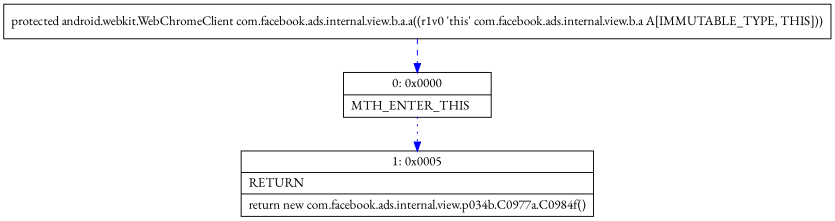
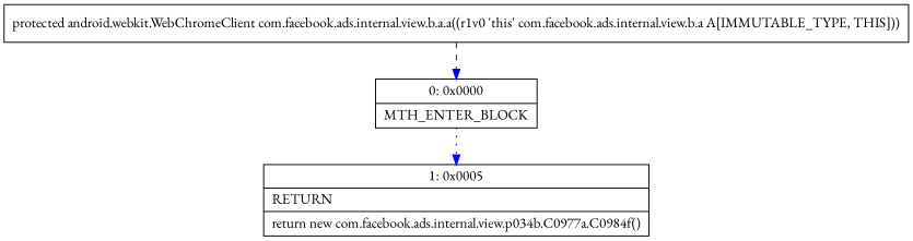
  digraph {
    fontname="EB Garamond"
    node [shape=record fontname="EB Garamond"]
    edge [color=blue fontname="EB Garamond"]
-   n1 [label="{0\:\ 0x0000|MTH_ENTER_THIS\l}"]
+   n1 [label="{0\:\ 0x0000|MTH_ENTER_BLOCK\l}"]
    n2 [label="{1\:\ 0x0005|RETURN\l|return new com.facebook.ads.internal.view.p034b.C0977a.C0984f()\l}"]
    n3 [label="{protected android.webkit.WebChromeClient com.facebook.ads.internal.view.b.a.a((r1v0 'this' com.facebook.ads.internal.view.b.a A[IMMUTABLE_TYPE, THIS])) }"]
    n1 -> n2 [style=dotted]
    n3 -> n1 [style=dashed]
  }
